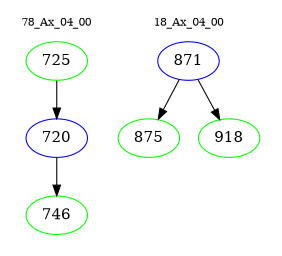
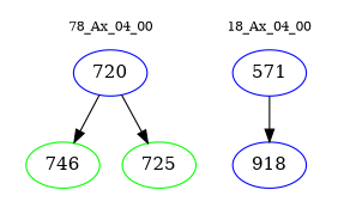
  digraph {
    node [color=blue]
    edge [color=black]
    n1 [label=720]
    n2 [color=green label=746]
    n3 [color=green label=725]
-   n4 [label=871]
-   n5 [color=green label=875]
-   n6 [color=green label=918]
+   n4 [label=571]
+   n6 [label=918]
    subgraph cluster_1 {
      color=white
      fontsize=10
      label="78_Ax_04_00"
      n1
      n2
      n3
    }
    subgraph cluster_2 {
      color=white
      fontsize=10
      label="18_Ax_04_00"
      n4
-     n5
      n6
    }
    n1 -> n2
-   n3 -> n1
-   n4 -> n5
+   n1 -> n3
    n4 -> n6
  }
